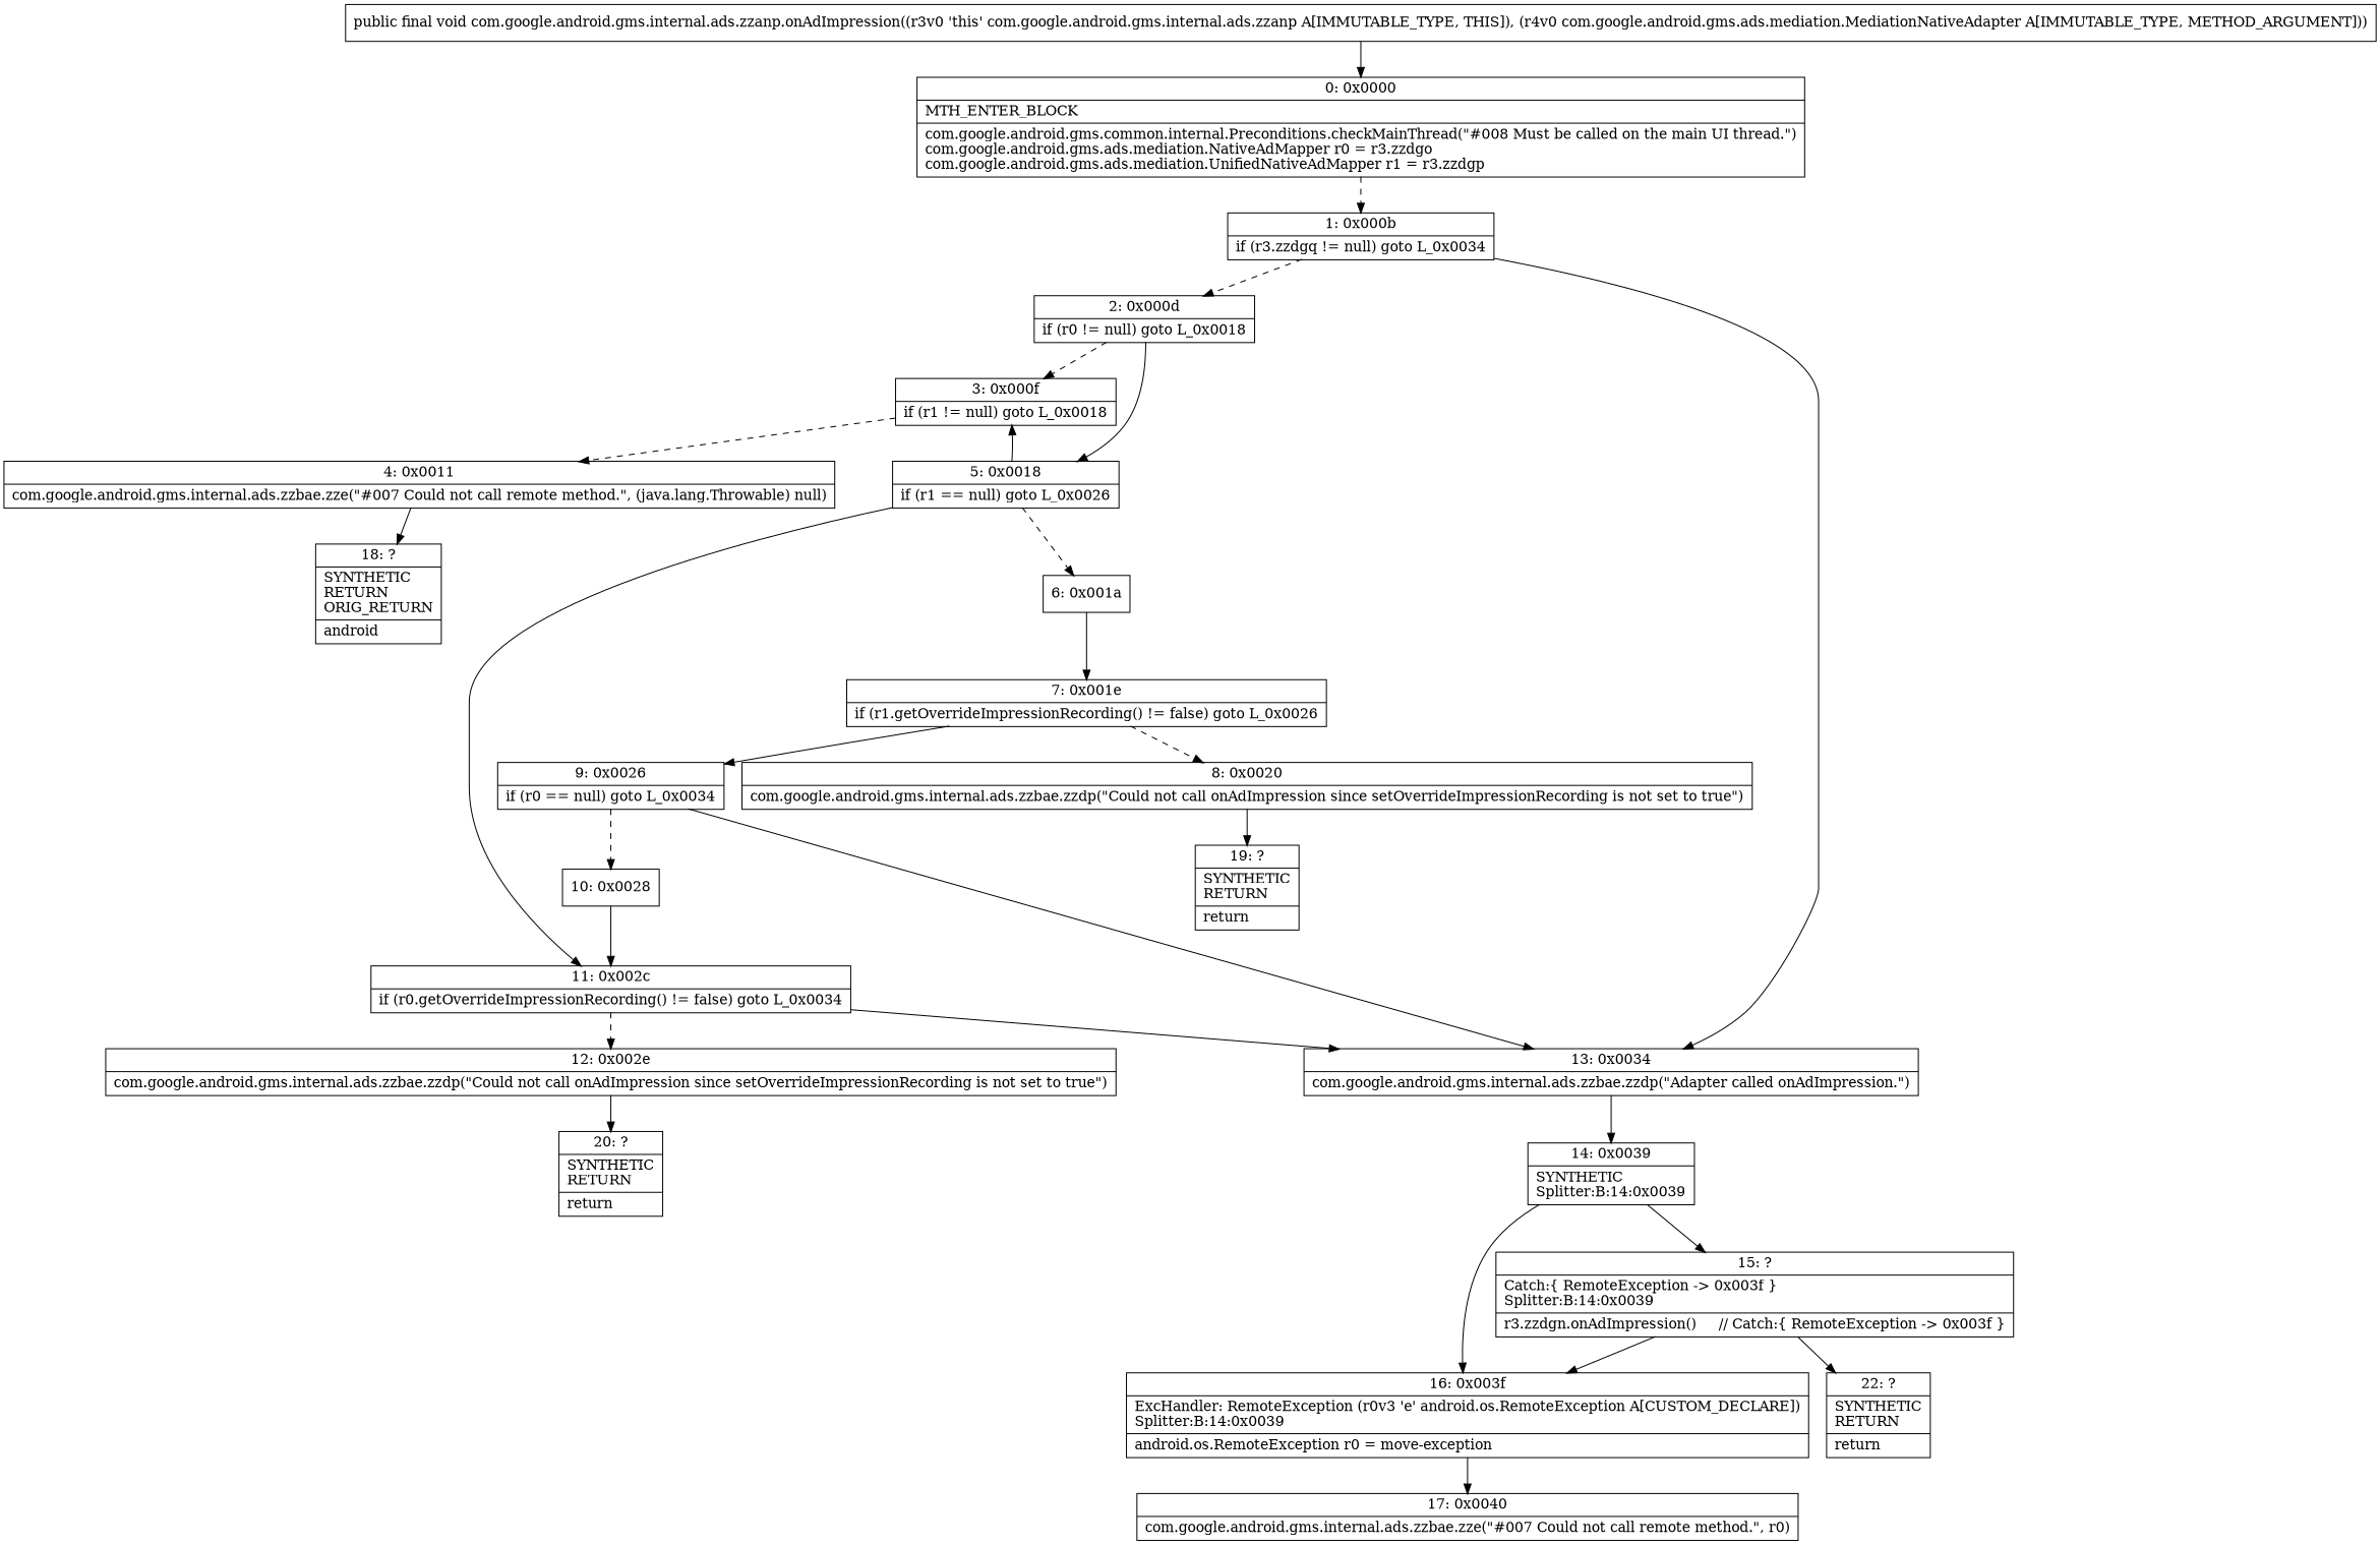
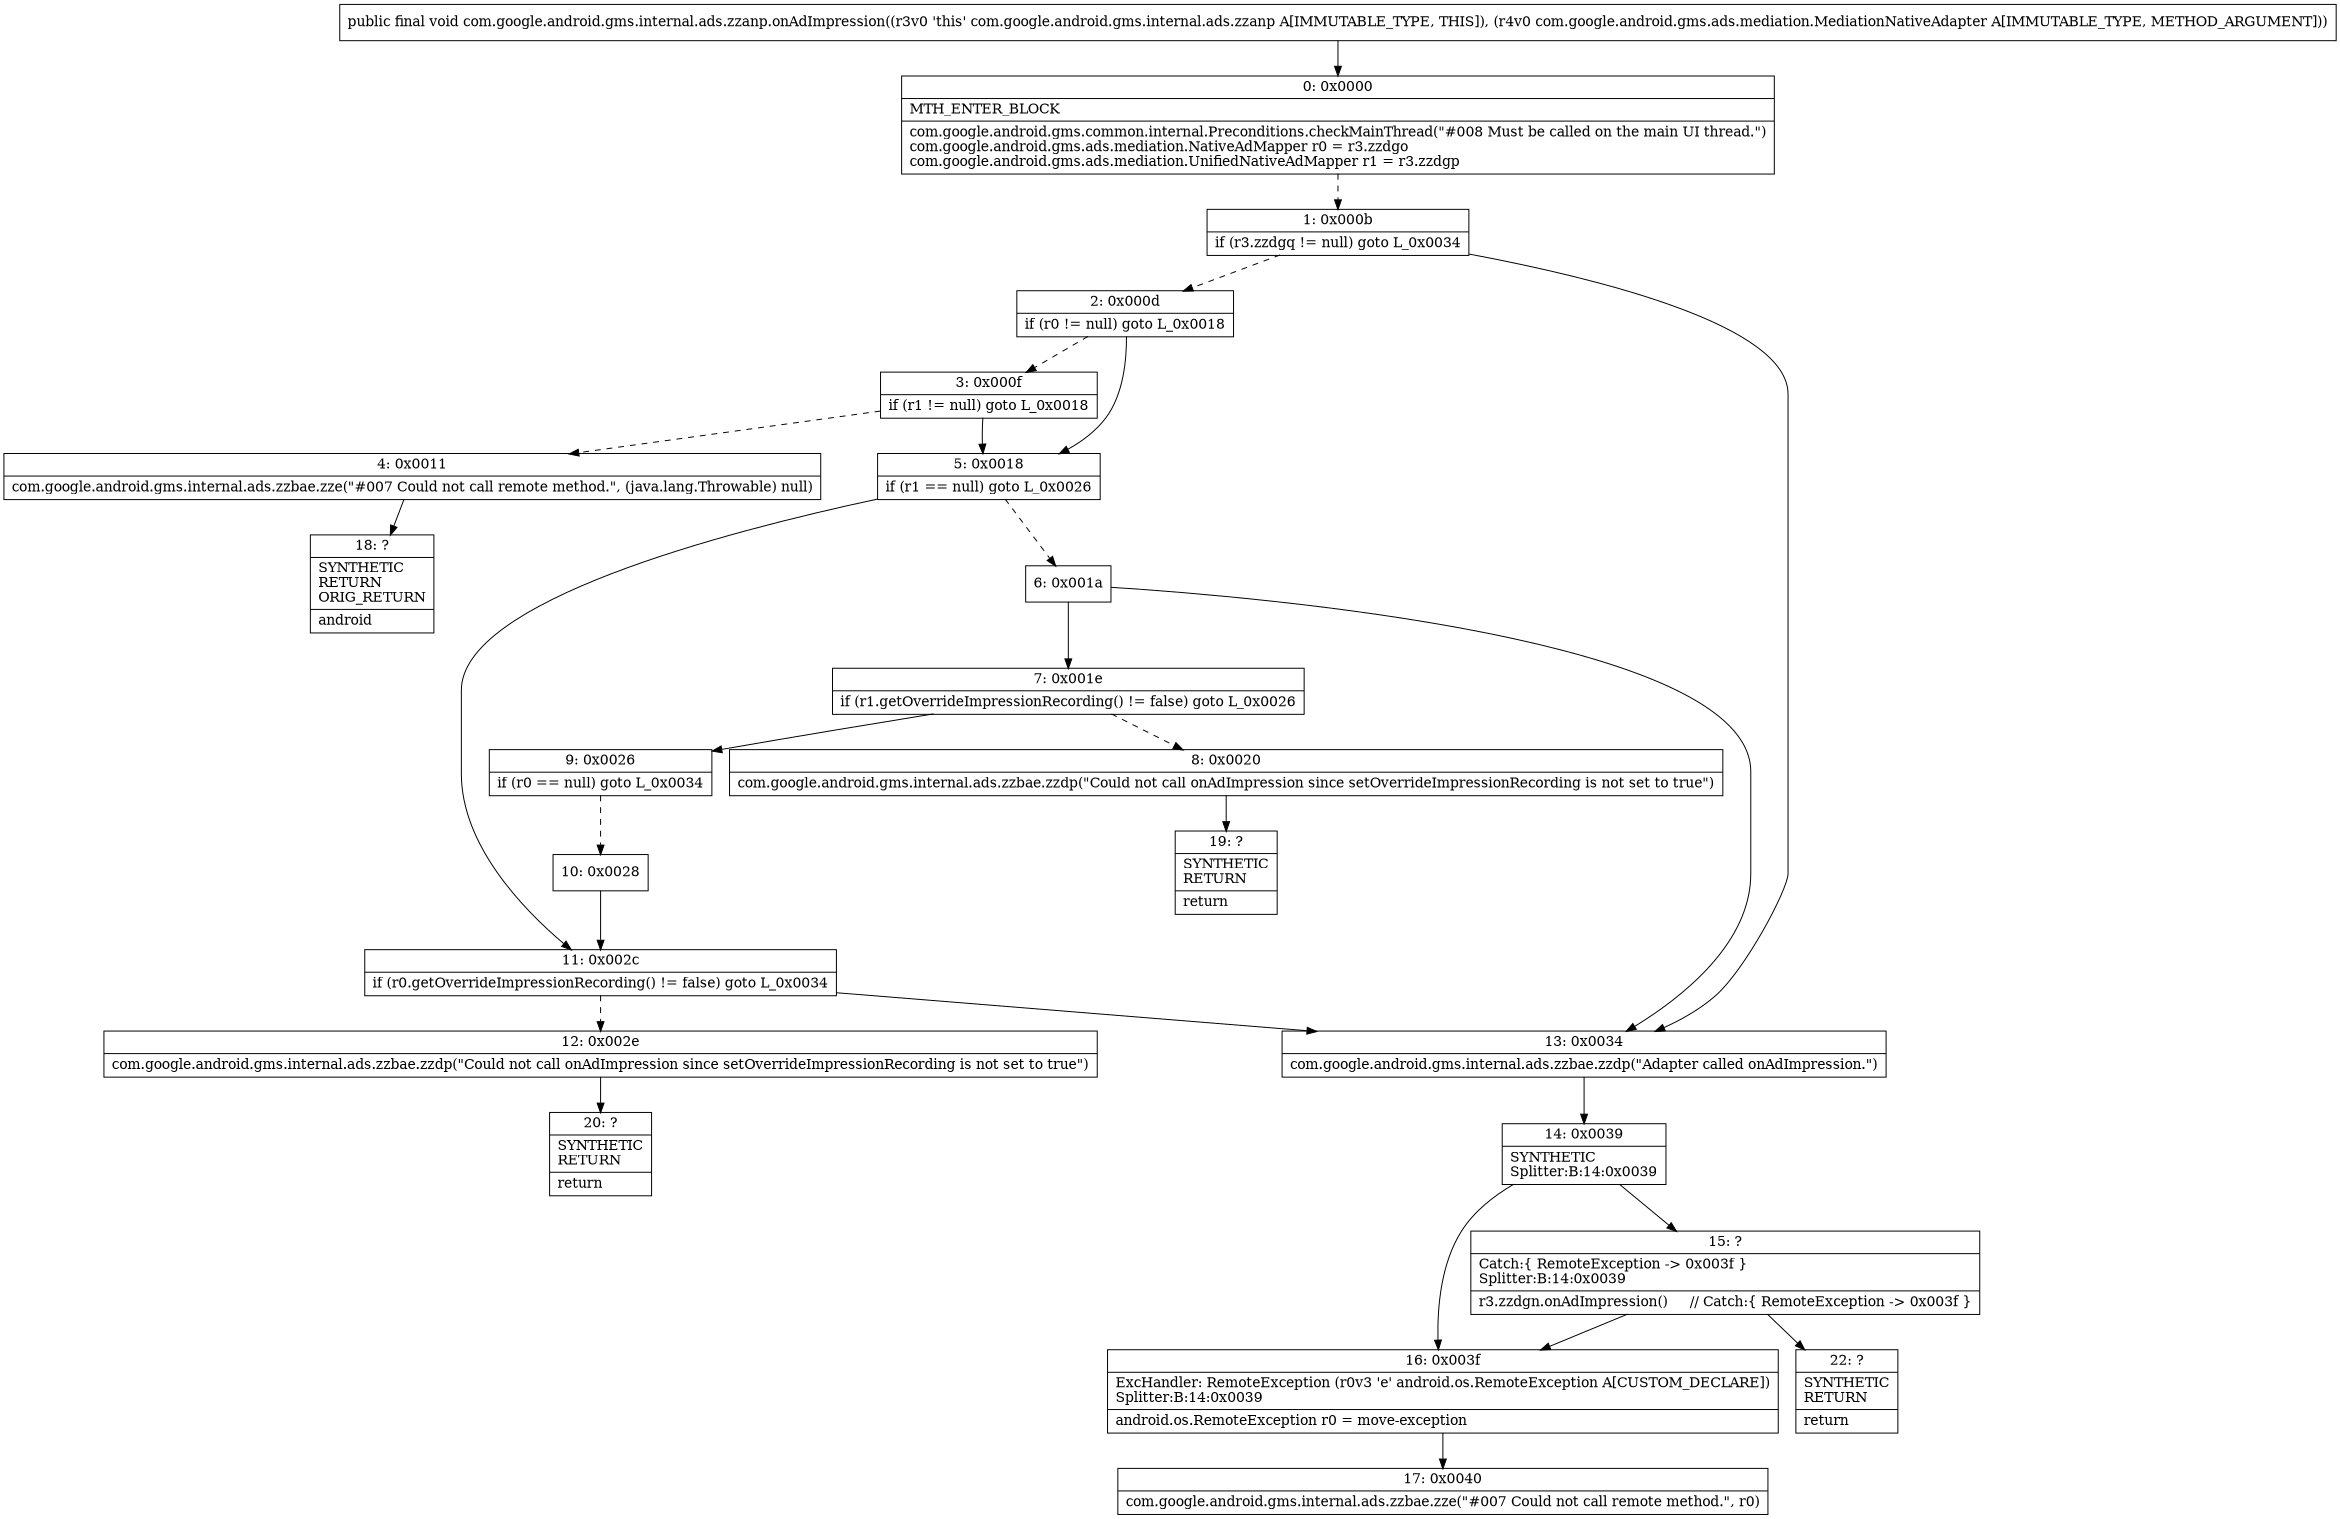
  digraph {
    node [shape=record]
    n1 [label="{0\:\ 0x0000|MTH_ENTER_BLOCK\l|com.google.android.gms.common.internal.Preconditions.checkMainThread(\"#008 Must be called on the main UI thread.\")\lcom.google.android.gms.ads.mediation.NativeAdMapper r0 = r3.zzdgo\lcom.google.android.gms.ads.mediation.UnifiedNativeAdMapper r1 = r3.zzdgp\l}"]
    n2 [label="{1\:\ 0x000b|if (r3.zzdgq != null) goto L_0x0034\l}"]
    n3 [label="{2\:\ 0x000d|if (r0 != null) goto L_0x0018\l}"]
    n4 [label="{13\:\ 0x0034|com.google.android.gms.internal.ads.zzbae.zzdp(\"Adapter called onAdImpression.\")\l}"]
    n5 [label="{3\:\ 0x000f|if (r1 != null) goto L_0x0018\l}"]
    n6 [label="{5\:\ 0x0018|if (r1 == null) goto L_0x0026\l}"]
    n7 [label="{14\:\ 0x0039|SYNTHETIC\lSplitter:B:14:0x0039\l}"]
    n8 [label="{4\:\ 0x0011|com.google.android.gms.internal.ads.zzbae.zze(\"#007 Could not call remote method.\", (java.lang.Throwable) null)\l}"]
    n9 [label="{6\:\ 0x001a}"]
    n10 [label="{11\:\ 0x002c|if (r0.getOverrideImpressionRecording() != false) goto L_0x0034\l}"]
    n11 [label="{18\:\ ?|SYNTHETIC\lRETURN\lORIG_RETURN\l|android\l}"]
    n12 [label="{7\:\ 0x001e|if (r1.getOverrideImpressionRecording() != false) goto L_0x0026\l}"]
    n13 [label="{9\:\ 0x0026|if (r0 == null) goto L_0x0034\l}"]
    n14 [label="{10\:\ 0x0028}"]
    n15 [label="{8\:\ 0x0020|com.google.android.gms.internal.ads.zzbae.zzdp(\"Could not call onAdImpression since setOverrideImpressionRecording is not set to true\")\l}"]
    n16 [label="{19\:\ ?|SYNTHETIC\lRETURN\l|return\l}"]
    n17 [label="{12\:\ 0x002e|com.google.android.gms.internal.ads.zzbae.zzdp(\"Could not call onAdImpression since setOverrideImpressionRecording is not set to true\")\l}"]
    n18 [label="{20\:\ ?|SYNTHETIC\lRETURN\l|return\l}"]
    n19 [label="{15\:\ ?|Catch:\{ RemoteException \-\> 0x003f \}\lSplitter:B:14:0x0039\l|r3.zzdgn.onAdImpression()     \/\/ Catch:\{ RemoteException \-\> 0x003f \}\l}"]
    n20 [label="{16\:\ 0x003f|ExcHandler: RemoteException (r0v3 'e' android.os.RemoteException A[CUSTOM_DECLARE])\lSplitter:B:14:0x0039\l|android.os.RemoteException r0 = move\-exception\l}"]
    n21 [label="{22\:\ ?|SYNTHETIC\lRETURN\l|return\l}"]
    n22 [label="{17\:\ 0x0040|com.google.android.gms.internal.ads.zzbae.zze(\"#007 Could not call remote method.\", r0)\l}"]
    n23 [label="{public final void com.google.android.gms.internal.ads.zzanp.onAdImpression((r3v0 'this' com.google.android.gms.internal.ads.zzanp A[IMMUTABLE_TYPE, THIS]), (r4v0 com.google.android.gms.ads.mediation.MediationNativeAdapter A[IMMUTABLE_TYPE, METHOD_ARGUMENT])) }"]
    n1 -> n2 [style=dashed]
    n2 -> n3 [style=dashed]
    n2 -> n4
    n3 -> n5 [style=dashed]
    n3 -> n6
    n4 -> n7
-   n6 -> n5
+   n5 -> n6
    n5 -> n8 [style=dashed]
    n6 -> n9 [style=dashed]
    n6 -> n10
    n7 -> n19
    n7 -> n20
    n8 -> n11
    n9 -> n12
    n10 -> n4
    n10 -> n17 [style=dashed]
    n12 -> n13
    n12 -> n15 [style=dashed]
-   n13 -> n4
+   n9 -> n4
    n13 -> n14 [style=dashed]
    n14 -> n10
    n15 -> n16
    n17 -> n18
    n19 -> n20
    n19 -> n21
    n20 -> n22
    n23 -> n1
  }
